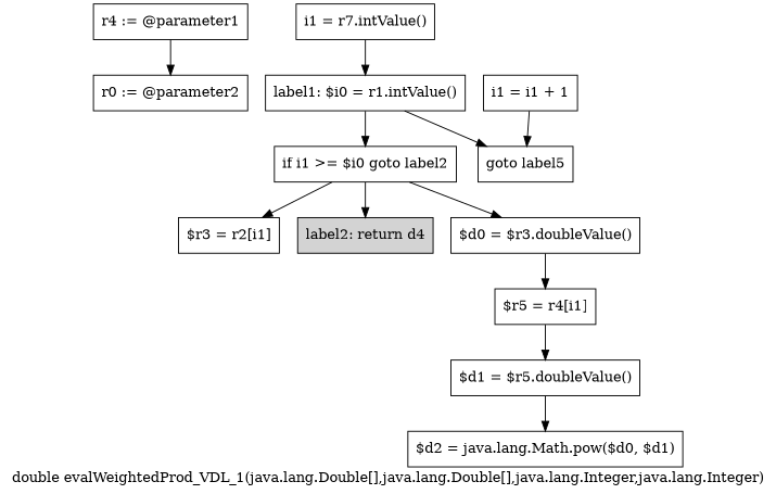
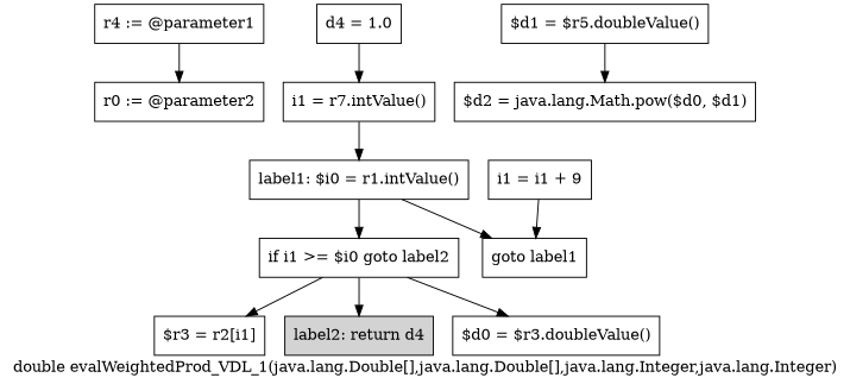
  digraph {
    label="double evalWeightedProd_VDL_1(java.lang.Double[],java.lang.Double[],java.lang.Integer,java.lang.Integer)"
    node [shape=box]
    n1 [label="r4 := @parameter1"]
    n2 [label="r0 := @parameter2"]
+   n3 [label="d4 = 1.0"]
    n4 [label="i1 = r7.intValue()"]
    n5 [label="label1: $i0 = r1.intValue()"]
    n6 [label="if i1 >= $i0 goto label2"]
-   n7 [label="goto label5"]
+   n7 [label="goto label1"]
    n8 [label="$r3 = r2[i1]"]
    n9 [fillcolor=lightgray label="label2: return d4" style=filled]
    n10 [label="$d0 = $r3.doubleValue()"]
-   n11 [label="$r5 = r4[i1]"]
    n12 [label="$d1 = $r5.doubleValue()"]
    n13 [label="$d2 = java.lang.Math.pow($d0, $d1)"]
-   n14 [label="i1 = i1 + 1"]
+   n14 [label="i1 = i1 + 9"]
    n1 -> n2
+   n3 -> n4
    n4 -> n5
    n5 -> n6
    n5 -> n7
    n6 -> n8
    n6 -> n9
    n6 -> n10
-   n10 -> n11
-   n11 -> n12
    n12 -> n13
    n14 -> n7
  }
